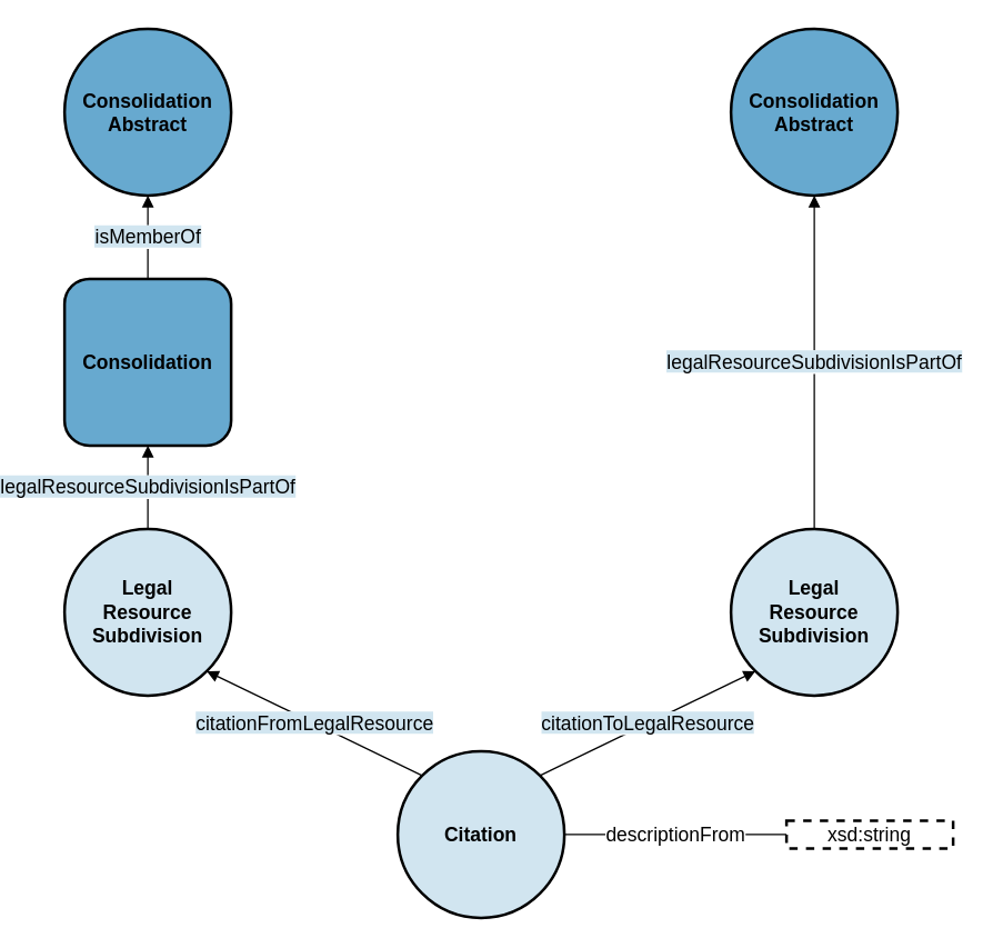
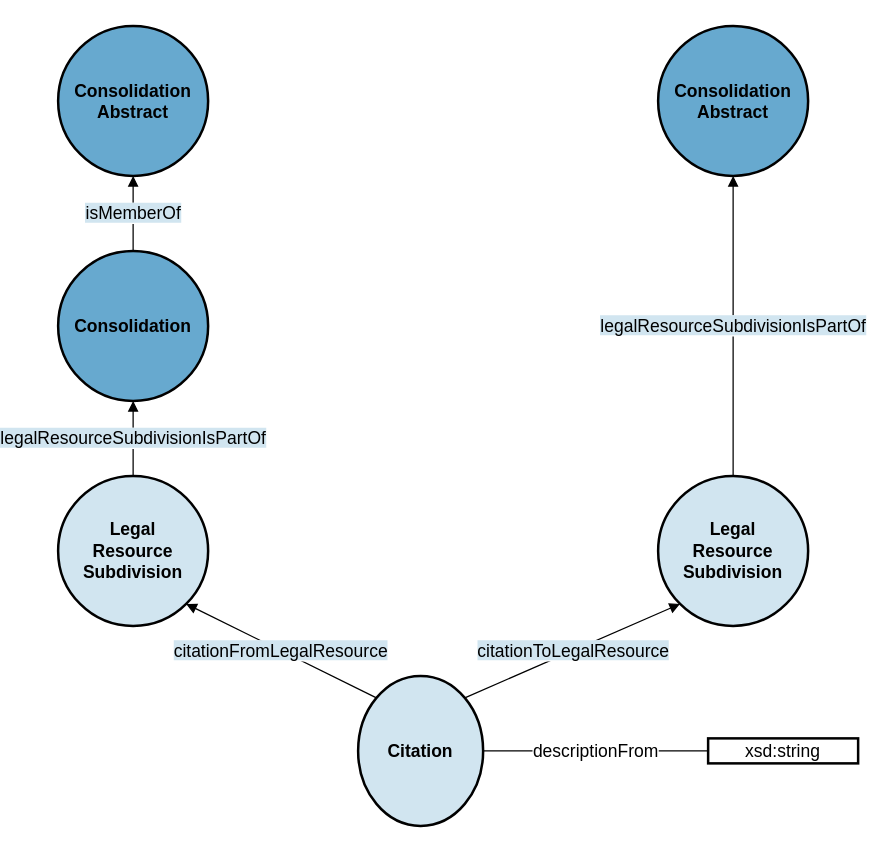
  <mxCell id="0" />
  <mxCell id="1" parent="0" />
- <mxCell id="2" value="&lt;b&gt;Consolidation&lt;br&gt;&lt;/b&gt;" style="whiteSpace=wrap;html=1;shadow=0;glass=0;comic=0;strokeColor=#000000;strokeWidth=2;fillColor=#67A9CF;gradientColor=none;fontSize=14;fontColor=#000000;align=center;rounded=1;" parent="1" vertex="1"><mxGeometry x="20" y="200" width="120" height="120" as="geometry" /></mxCell>
- <mxCell id="3" value="&lt;b&gt;Citation&lt;/b&gt;" style="ellipse;whiteSpace=wrap;html=1;rounded=0;shadow=0;glass=0;comic=0;strokeColor=#000000;strokeWidth=2;fillColor=#D1E5F0;gradientColor=none;fontSize=14;fontColor=#000000;align=center;" parent="1" vertex="1"><mxGeometry x="260" y="540" width="120" height="120" as="geometry" /></mxCell>
+ <mxCell id="2" value="&lt;b&gt;Consolidation&lt;br&gt;&lt;/b&gt;" style="ellipse;whiteSpace=wrap;html=1;rounded=0;shadow=0;glass=0;comic=0;strokeColor=#000000;strokeWidth=2;fillColor=#67A9CF;gradientColor=none;fontSize=14;fontColor=#000000;align=center;" parent="1" vertex="1"><mxGeometry x="20" y="200" width="120" height="120" as="geometry" /></mxCell>
+ <mxCell id="3" value="&lt;b&gt;Citation&lt;/b&gt;" style="ellipse;whiteSpace=wrap;html=1;rounded=0;shadow=0;glass=0;comic=0;strokeColor=#000000;strokeWidth=2;fillColor=#D1E5F0;gradientColor=none;fontSize=14;fontColor=#000000;align=center;" parent="1" vertex="1"><mxGeometry x="260" y="540" width="100" height="120" as="geometry" /></mxCell>
  <mxCell id="4" value="&lt;b&gt;Legal&lt;br&gt;Resource&lt;br&gt;Subdivision&lt;/b&gt;" style="ellipse;whiteSpace=wrap;html=1;rounded=0;shadow=0;glass=0;comic=0;strokeColor=#000000;strokeWidth=2;fillColor=#D1E5F0;gradientColor=none;fontSize=14;fontColor=#000000;align=center;" parent="1" vertex="1"><mxGeometry x="20" y="380" width="120" height="120" as="geometry" /></mxCell>
  <mxCell id="5" value="&lt;b&gt;Consolidation&lt;br&gt;Abstract&lt;br&gt;&lt;/b&gt;" style="ellipse;whiteSpace=wrap;html=1;rounded=0;shadow=0;glass=0;comic=0;strokeColor=#000000;strokeWidth=2;fillColor=#67A9CF;gradientColor=none;fontSize=14;fontColor=#000000;align=center;" parent="1" vertex="1"><mxGeometry x="500" y="20" width="120" height="120" as="geometry" /></mxCell>
  <mxCell id="6" value="&lt;b&gt;Legal&lt;br&gt;Resource&lt;br&gt;Subdivision&lt;/b&gt;" style="ellipse;whiteSpace=wrap;html=1;rounded=0;shadow=0;glass=0;comic=0;strokeColor=#000000;strokeWidth=2;fillColor=#D1E5F0;gradientColor=none;fontSize=14;fontColor=#000000;align=center;" parent="1" vertex="1"><mxGeometry x="500" y="380" width="120" height="120" as="geometry" /></mxCell>
  <mxCell id="7" value="&lt;span style=&quot;background-color: rgb(209, 229, 240);&quot;&gt;citationFromLegalResource&lt;/span&gt;" style="endArrow=block;html=1;strokeColor=#000000;fontSize=14;fontColor=#000000;endFill=1;entryX=1;entryY=1;entryDx=0;entryDy=0;exitX=0;exitY=0;exitDx=0;exitDy=0;" parent="1" source="3" target="4" edge="1"><mxGeometry width="50" height="50" relative="1" as="geometry"><mxPoint x="110" y="620" as="sourcePoint" /><mxPoint x="310" y="490" as="targetPoint" /><Array as="points" /></mxGeometry></mxCell>
  <mxCell id="8" value="&lt;span style=&quot;background-color: rgb(209, 229, 240);&quot;&gt;citationToLegalResource&lt;/span&gt;" style="endArrow=block;html=1;strokeColor=#000000;fontSize=14;fontColor=#000000;endFill=1;entryX=0;entryY=1;entryDx=0;entryDy=0;exitX=1;exitY=0;exitDx=0;exitDy=0;" parent="1" source="3" target="6" edge="1"><mxGeometry width="50" height="50" relative="1" as="geometry"><mxPoint x="287.574" y="567.574" as="sourcePoint" /><mxPoint x="132.426" y="502.426" as="targetPoint" /><Array as="points" /></mxGeometry></mxCell>
  <mxCell id="9" value="&lt;span style=&quot;background-color: rgb(209, 229, 240);&quot;&gt;legalResourceSubdivisionIsPartOf&lt;/span&gt;" style="endArrow=block;html=1;strokeColor=#000000;fontSize=14;fontColor=#000000;endFill=1;entryX=0.5;entryY=1;entryDx=0;entryDy=0;exitX=0.5;exitY=0;exitDx=0;exitDy=0;" parent="1" source="4" target="2" edge="1"><mxGeometry width="50" height="50" relative="1" as="geometry"><mxPoint x="297.574" y="577.574" as="sourcePoint" /><mxPoint x="142.426" y="512.426" as="targetPoint" /><Array as="points" /></mxGeometry></mxCell>
  <mxCell id="10" value="&lt;span style=&quot;background-color: rgb(209, 229, 240);&quot;&gt;legalResourceSubdivisionIsPartOf&lt;/span&gt;" style="endArrow=block;html=1;strokeColor=#000000;fontSize=14;fontColor=#000000;endFill=1;entryX=0.5;entryY=1;entryDx=0;entryDy=0;exitX=0.5;exitY=0;exitDx=0;exitDy=0;" parent="1" source="6" target="5" edge="1"><mxGeometry width="50" height="50" relative="1" as="geometry"><mxPoint x="90" y="390" as="sourcePoint" /><mxPoint x="90" y="310" as="targetPoint" /><Array as="points" /></mxGeometry></mxCell>
  <mxCell id="11" value="&lt;b&gt;Consolidation&lt;br&gt;Abstract&lt;br&gt;&lt;/b&gt;" style="ellipse;whiteSpace=wrap;html=1;rounded=0;shadow=0;glass=0;comic=0;strokeColor=#000000;strokeWidth=2;fillColor=#67A9CF;gradientColor=none;fontSize=14;fontColor=#000000;align=center;" parent="1" vertex="1"><mxGeometry x="20" y="20" width="120" height="120" as="geometry" /></mxCell>
  <mxCell id="12" value="&lt;span style=&quot;background-color: rgb(209, 229, 240);&quot;&gt;isMemberOf&lt;/span&gt;" style="endArrow=block;html=1;strokeColor=#000000;fontSize=14;fontColor=#000000;endFill=1;entryX=0.5;entryY=1;entryDx=0;entryDy=0;exitX=0.5;exitY=0;exitDx=0;exitDy=0;" parent="1" source="2" target="11" edge="1"><mxGeometry width="50" height="50" relative="1" as="geometry"><mxPoint x="90" y="390" as="sourcePoint" /><mxPoint x="90" y="270" as="targetPoint" /><Array as="points" /></mxGeometry></mxCell>
  <mxCell id="13" value="descriptionFrom" style="endArrow=none;html=1;strokeColor=#000000;fontSize=14;fontColor=#000000;endFill=1;exitX=1;exitY=0.5;exitDx=0;exitDy=0;entryX=0;entryY=0.5;entryDx=0;entryDy=0;" parent="1" source="3" target="14" edge="1"><mxGeometry width="50" height="50" relative="1" as="geometry"><mxPoint x="184" y="750" as="sourcePoint" /><mxPoint x="384" y="750" as="targetPoint" /></mxGeometry></mxCell>
- <mxCell id="14" value="xsd:string" style="whiteSpace=wrap;html=1;rounded=0;shadow=0;glass=0;comic=0;strokeColor=#000000;strokeWidth=2;fillColor=#FFFFFF;gradientColor=none;fontSize=14;fontColor=#000000;align=center;dashed=1;" parent="1" vertex="1"><mxGeometry x="540" y="590" width="120" height="20" as="geometry" /></mxCell>
+ <mxCell id="14" value="xsd:string" style="whiteSpace=wrap;html=1;rounded=0;shadow=0;glass=0;comic=0;strokeColor=#000000;strokeWidth=2;fillColor=#FFFFFF;gradientColor=none;fontSize=14;fontColor=#000000;align=center;" parent="1" vertex="1"><mxGeometry x="540" y="590" width="120" height="20" as="geometry" /></mxCell>
